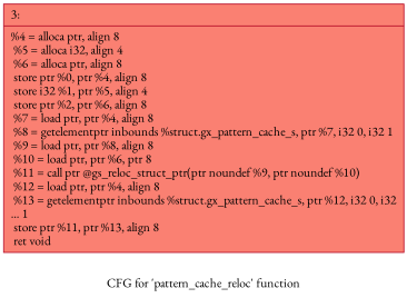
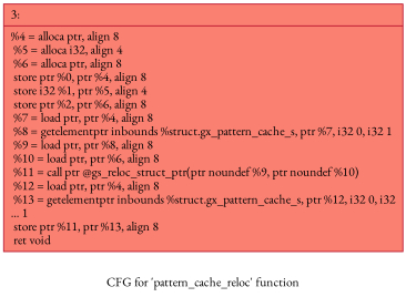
  digraph {
    label="CFG for 'pattern_cache_reloc' function"
    fontname="EB Garamond"
-   n1 [color="#b70d28ff" fillcolor=salmon fontname="EB Garamond" label="{3:\l|  %4 = alloca ptr, align 8\l  %5 = alloca i32, align 4\l  %6 = alloca ptr, align 8\l  store ptr %0, ptr %4, align 8\l  store i32 %1, ptr %5, align 4\l  store ptr %2, ptr %6, align 8\l  %7 = load ptr, ptr %4, align 8\l  %8 = getelementptr inbounds %struct.gx_pattern_cache_s, ptr %7, i32 0, i32 1\l  %9 = load ptr, ptr %8, align 8\l  %10 = load ptr, ptr %6, ptr 8\l  %11 = call ptr @gs_reloc_struct_ptr(ptr noundef %9, ptr noundef %10)\l  %12 = load ptr, ptr %4, align 8\l  %13 = getelementptr inbounds %struct.gx_pattern_cache_s, ptr %12, i32 0, i32\l... 1\l  store ptr %11, ptr %13, align 8\l  ret void\l}" shape=record style=filled]
+   n1 [color="#b70d28ff" fillcolor=salmon fontname="EB Garamond" label="{3:\l|  %4 = alloca ptr, align 8\l  %5 = alloca i32, align 4\l  %6 = alloca ptr, align 8\l  store ptr %0, ptr %4, align 8\l  store i32 %1, ptr %5, align 4\l  store ptr %2, ptr %6, align 8\l  %7 = load ptr, ptr %4, align 8\l  %8 = getelementptr inbounds %struct.gx_pattern_cache_s, ptr %7, i32 0, i32 1\l  %9 = load ptr, ptr %8, align 8\l  %10 = load ptr, ptr %6, align 8\l  %11 = call ptr @gs_reloc_struct_ptr(ptr noundef %9, ptr noundef %10)\l  %12 = load ptr, ptr %4, align 8\l  %13 = getelementptr inbounds %struct.gx_pattern_cache_s, ptr %12, i32 0, i32\l... 1\l  store ptr %11, ptr %13, align 8\l  ret void\l}" shape=record style=filled]
  }
